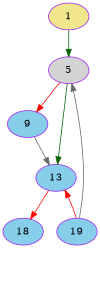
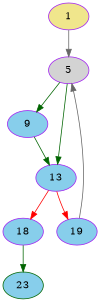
  strict digraph {
    node [color=purple fillcolor=skyblue style=filled]
    edge [color=darkgreen]
    1 [entry=true fillcolor=khaki]
    5 [fillcolor=lightgrey]
    9
    13
    18
    19
-   1 -> 5
-   5 -> 9 [color=red cond=true]
+   23 [color=darkgreen]
+   1 -> 5 [color=gray40]
+   5 -> 9 [cond=true]
    5 -> 13 [cond=false]
-   9 -> 13 [color=gray40]
+   9 -> 13
    13 -> 18 [color=red cond=true]
-   19 -> 13 [color=red cond=false]
+   13 -> 19 [color=red cond=false]
+   18 -> 23
    19 -> 5 [color=gray40]
  }
